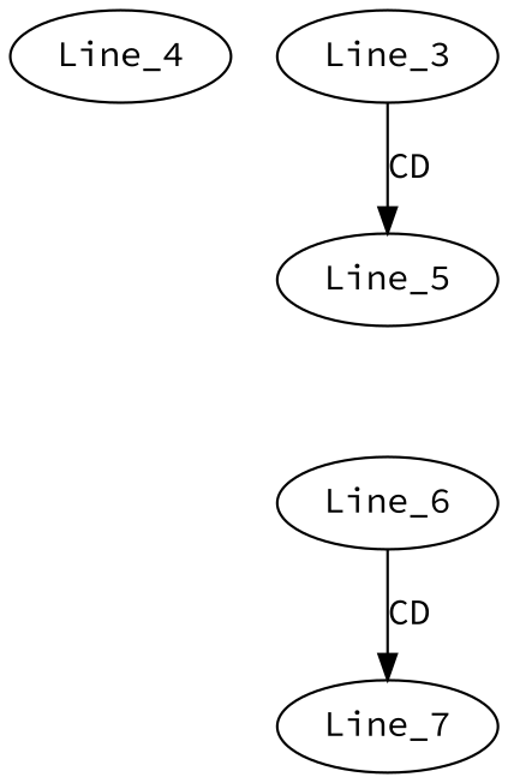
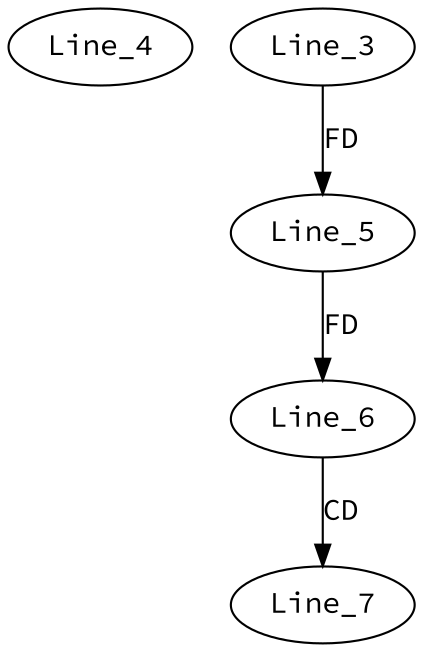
  digraph {
    fontname="Source Code Pro"
    node [fontname="Source Code Pro"]
    edge [fontname="Source Code Pro"]
    n1 [label=Line_4]
    Line_3
    Line_5
    Line_6
    Line_7
-   Line_3 -> Line_5 [label=CD]
+   Line_3 -> Line_5 [label=FD]
+   Line_5 -> Line_6 [label=FD]
    Line_6 -> Line_7 [label=CD]
  }
